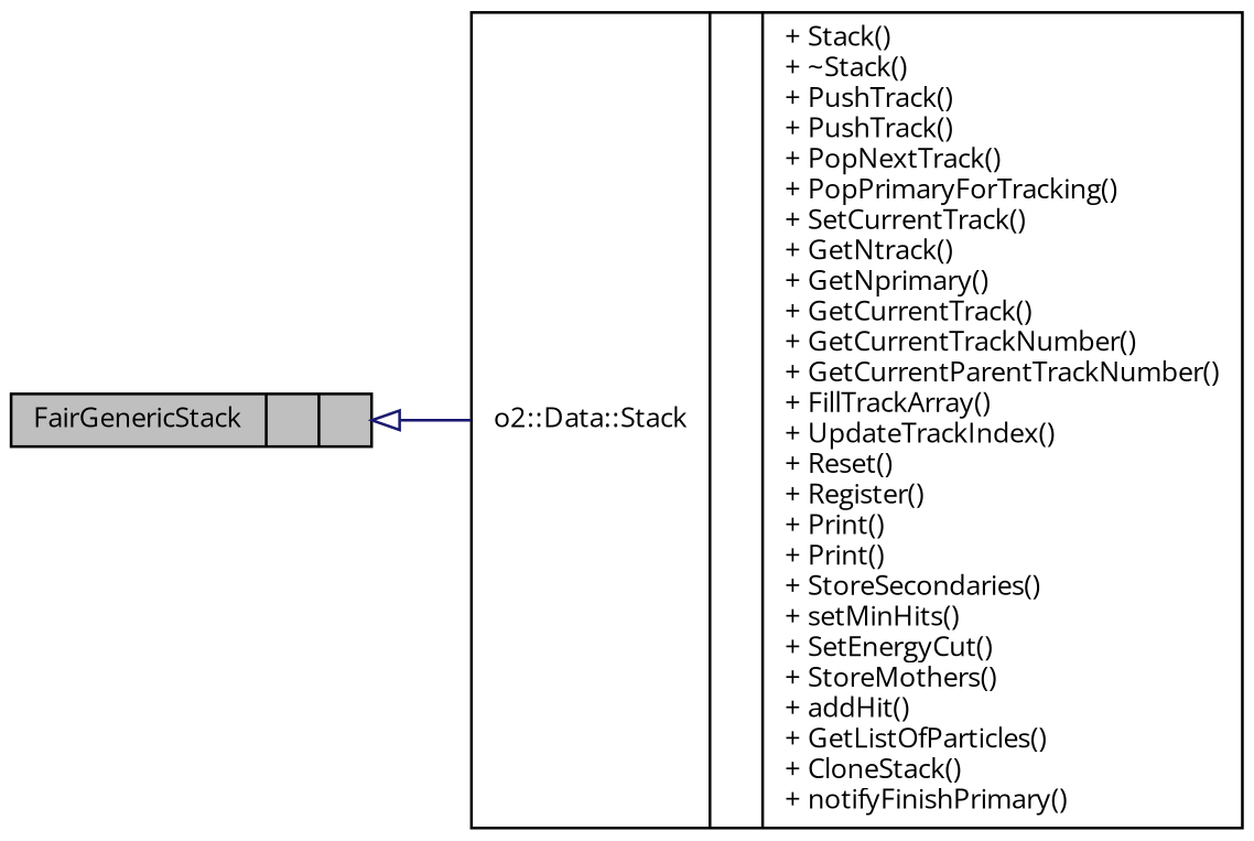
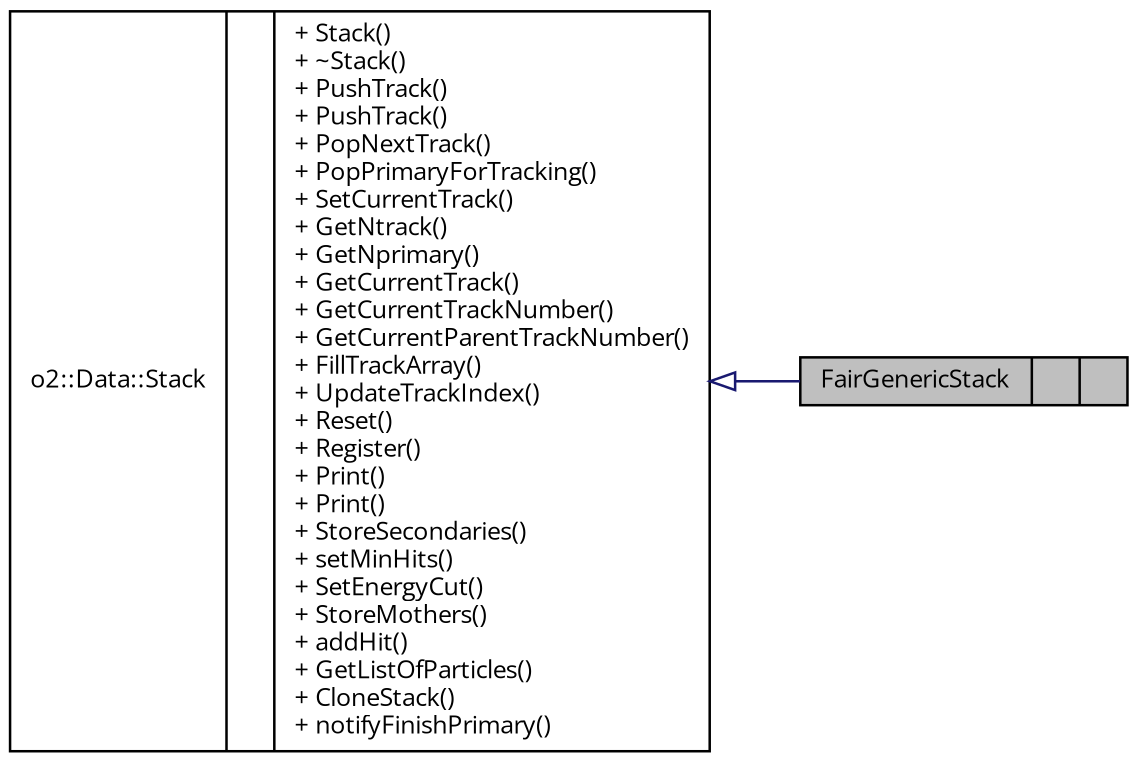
  digraph {
    rankdir=LR
    fontname="Open Sans"
    node [color=black fontname="Open Sans" fontsize=10 shape=record]
    n1 [fillcolor=grey75 fontcolor=black height=0.2 label="{FairGenericStack\n||}" style=filled width=0.4]
    n2 [height=0.2 label="{o2::Data::Stack\n||+ Stack()\l+ ~Stack()\l+ PushTrack()\l+ PushTrack()\l+ PopNextTrack()\l+ PopPrimaryForTracking()\l+ SetCurrentTrack()\l+ GetNtrack()\l+ GetNprimary()\l+ GetCurrentTrack()\l+ GetCurrentTrackNumber()\l+ GetCurrentParentTrackNumber()\l+ FillTrackArray()\l+ UpdateTrackIndex()\l+ Reset()\l+ Register()\l+ Print()\l+ Print()\l+ StoreSecondaries()\l+ setMinHits()\l+ SetEnergyCut()\l+ StoreMothers()\l+ addHit()\l+ GetListOfParticles()\l+ CloneStack()\l+ notifyFinishPrimary()\l}" width=0.4]
-   n1 -> n2 [arrowtail=onormal color=midnightblue dir=back fontname="Open Sans" fontsize=10 labelfontname=Helvetica labelfontsize=10 style=solid]
+   n2 -> n1 [arrowtail=onormal color=midnightblue dir=back fontname="Open Sans" fontsize=10 labelfontname=Helvetica labelfontsize=10 style=solid]
  }
